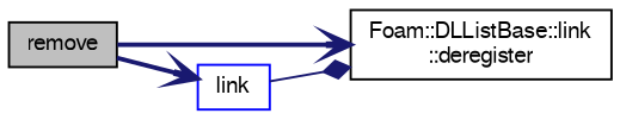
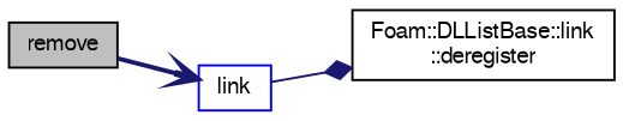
  digraph {
    rankdir=LR
    node [color=black fontname=FreeSans fontsize=10 shape=record]
    edge [arrowhead=vee color=midnightblue fontname=FreeSans fontsize=10 labelfontname=FreeSans labelfontsize=10 style=bold]
    n1 [fillcolor=grey75 fontcolor=black height=0.2 label=remove style=filled width=0.4]
    n2 [height=0.2 label="Foam::DLListBase::link\l::deregister" width=0.4]
    n3 [color=blue height=0.2 label=link width=0.4]
-   n1 -> n2
    n1 -> n3
    n3 -> n2 [arrowhead=diamond style=solid]
  }
